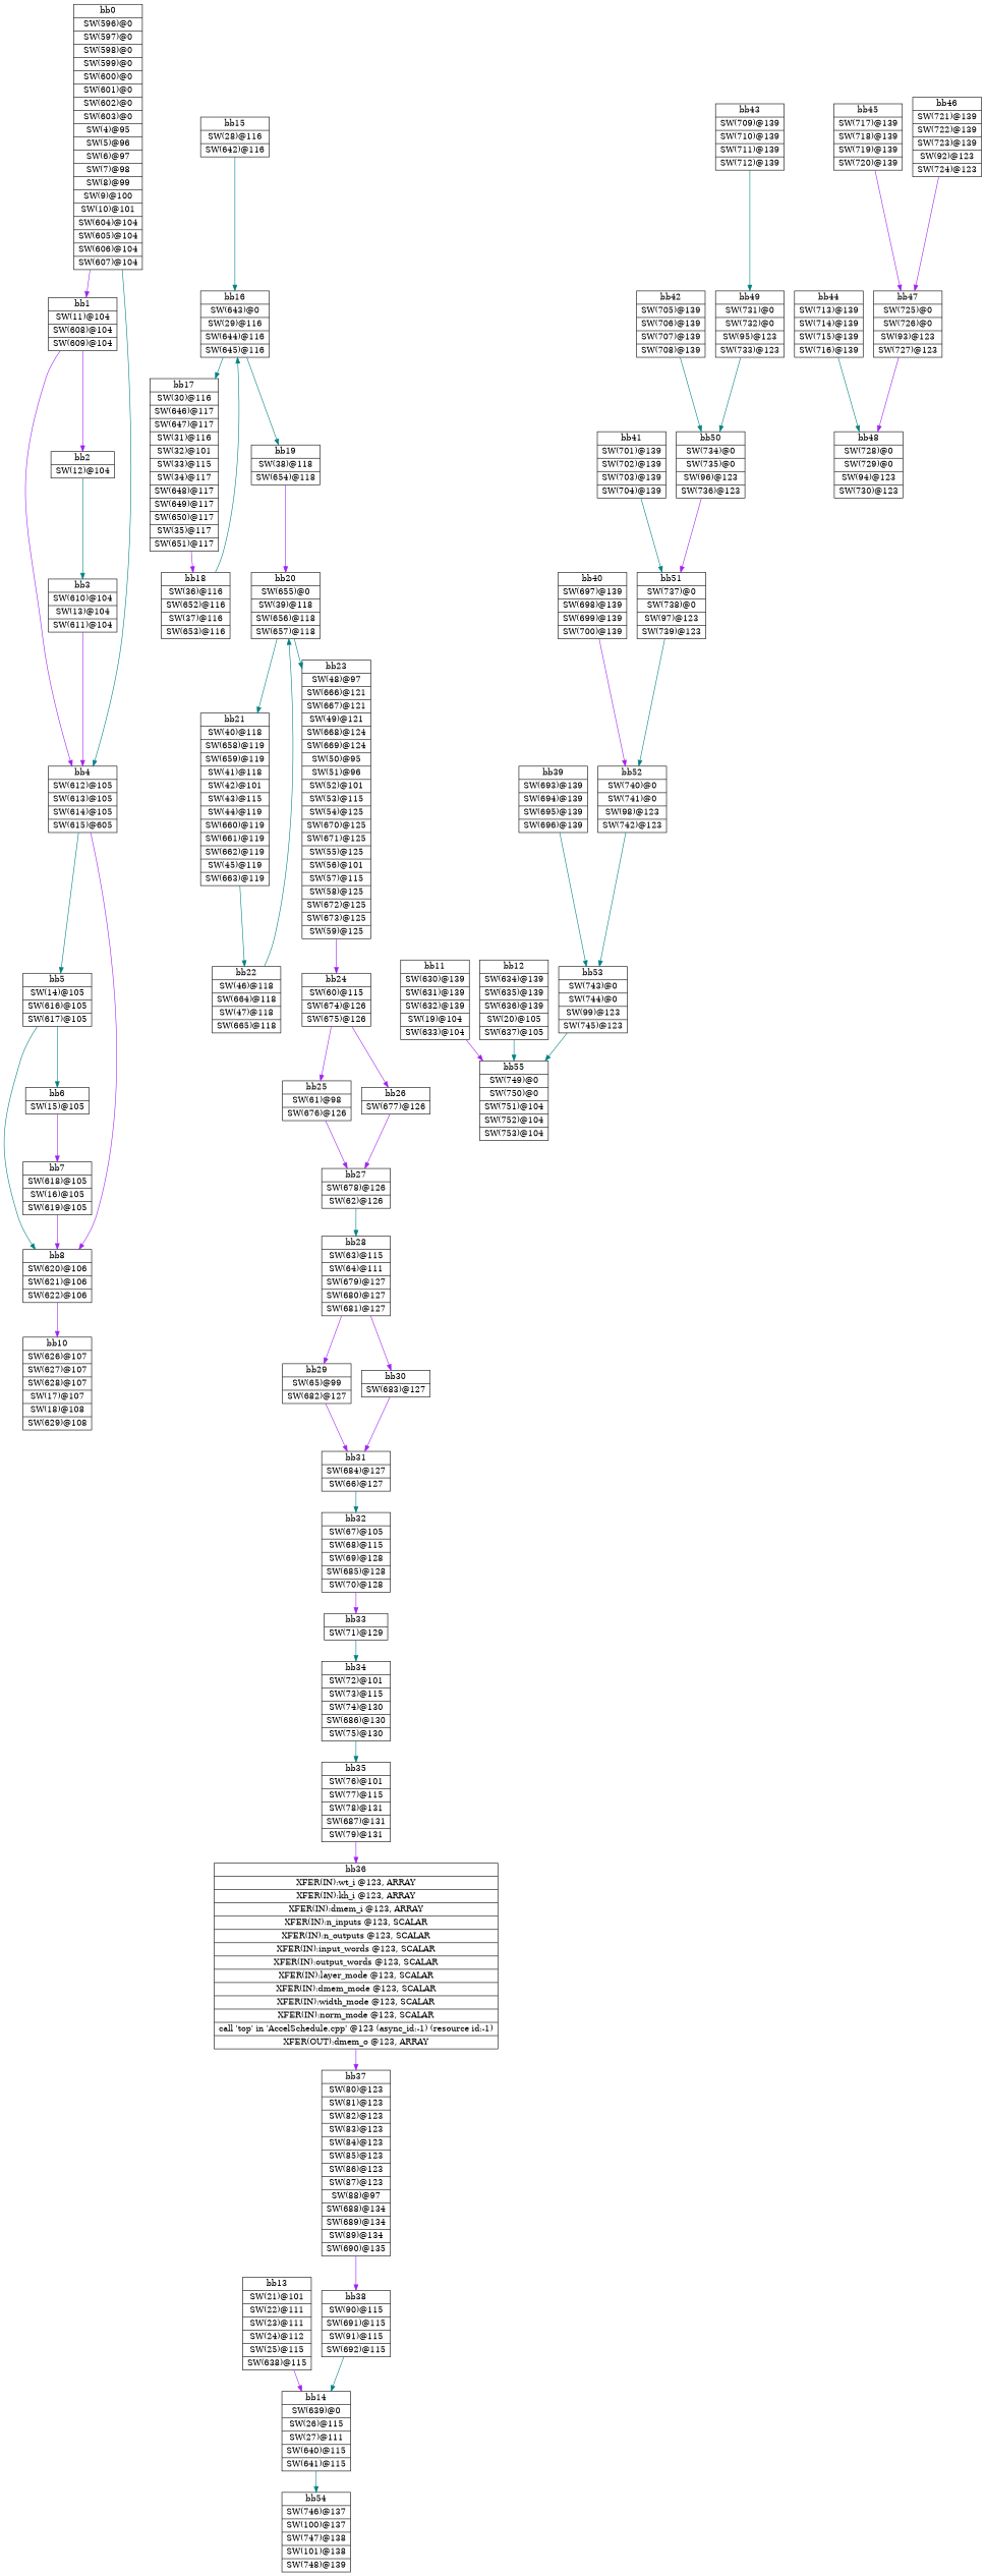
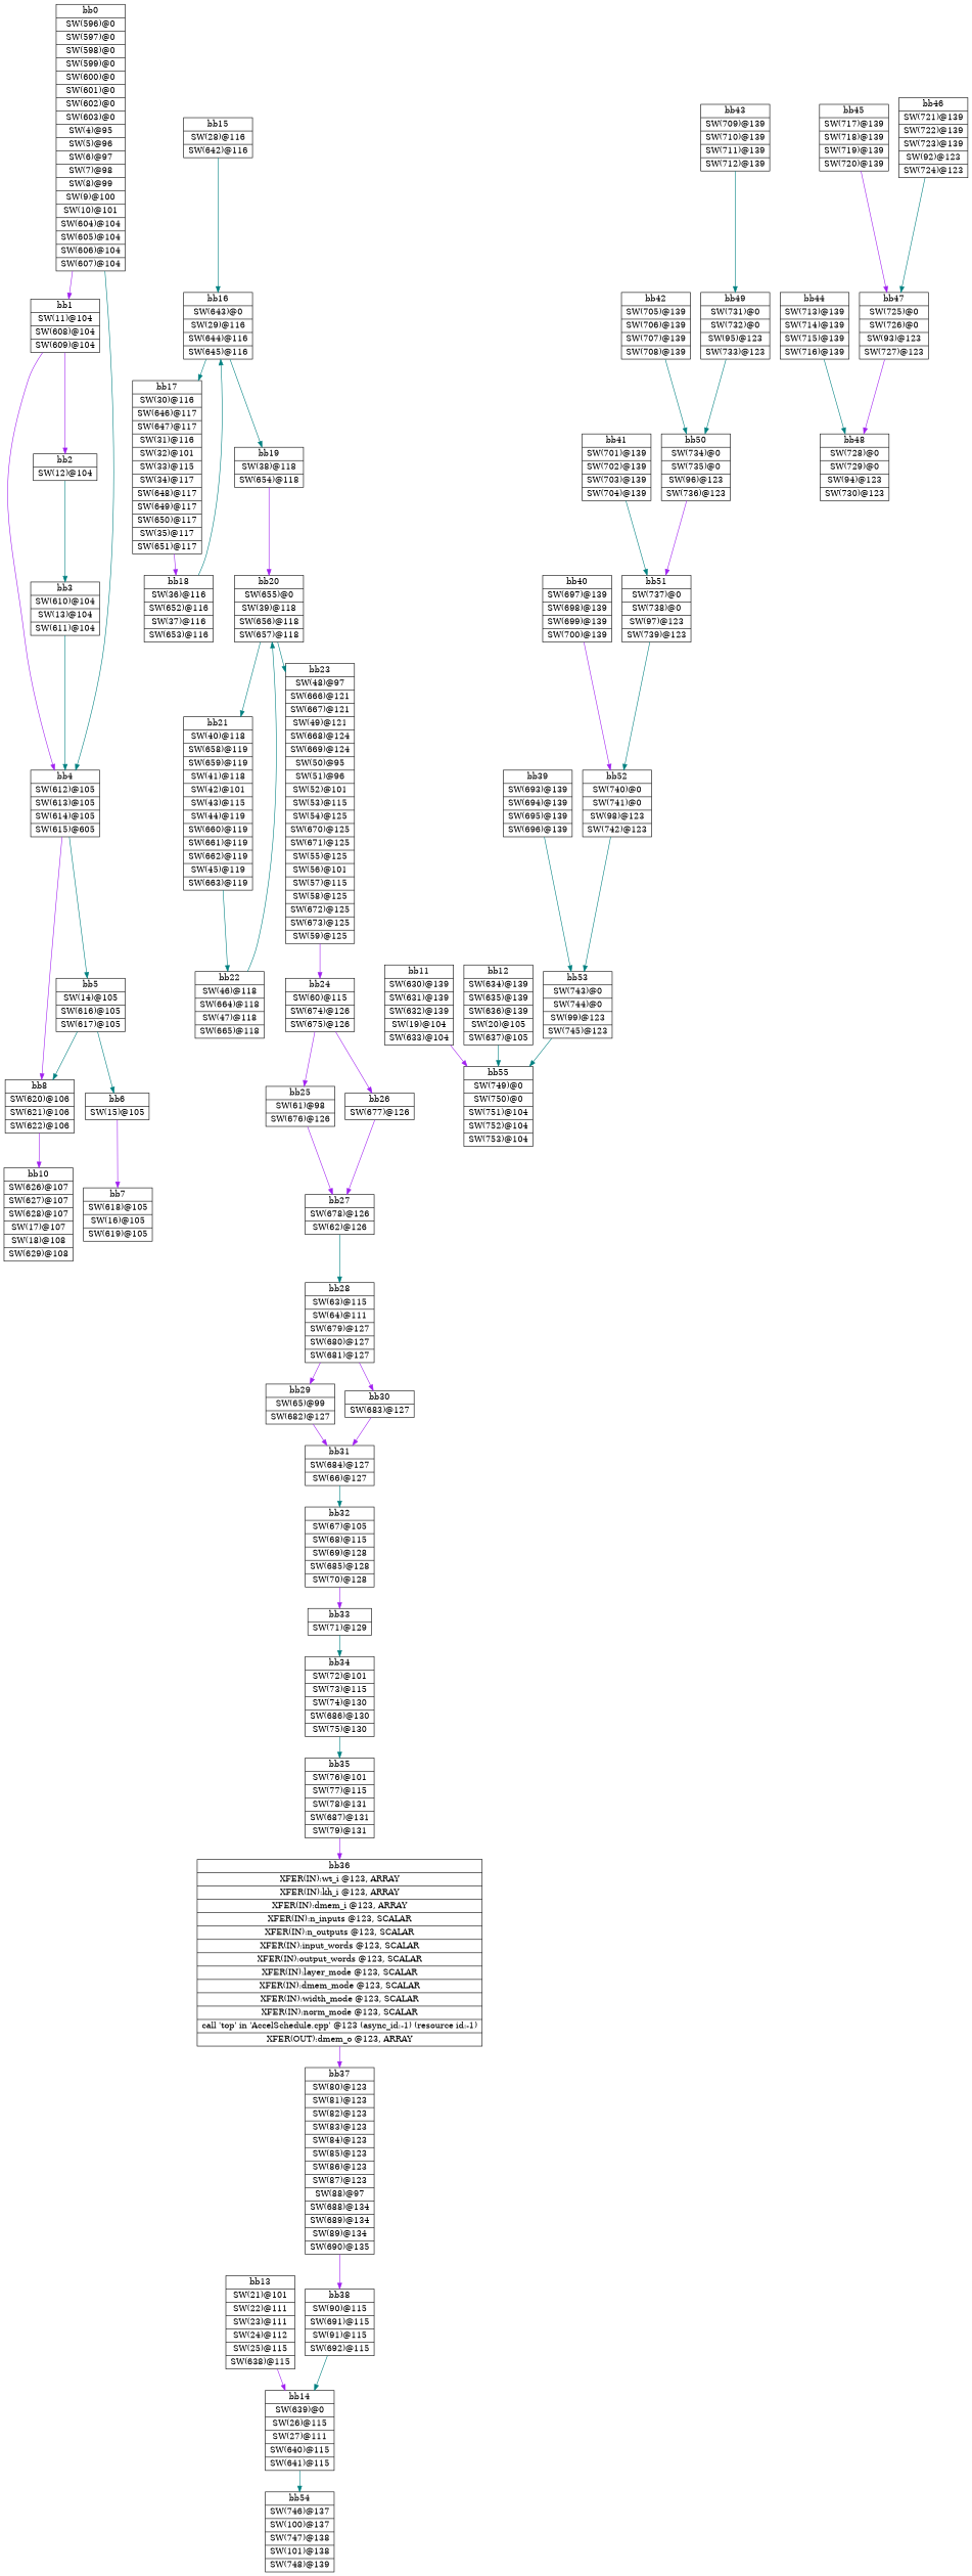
  digraph {
    node [shape=record]
    edge [color=teal]
    n1 [label="{bb0|<x0x5c9cf20>SW(596)@0\n|<x0x5c9d210>SW(597)@0\n|<x0x5c9d360>SW(598)@0\n|<x0x5c9f5a0>SW(599)@0\n|<x0x5c9d420>SW(600)@0\n|<x0x5c9d540>SW(601)@0\n|<x0x5c9d690>SW(602)@0\n|<x0x5c9d820>SW(603)@0\n|<x0x5c14c00>SW(4)@95\n|<x0x5c151c0>SW(5)@96\n|<x0x5c15330>SW(6)@97\n|<x0x5c154c0>SW(7)@98\n|<x0x5c15720>SW(8)@99\n|<x0x5c15960>SW(9)@100\n|<x0x5c15bf0>SW(10)@101\n|<x0x5c9db40>SW(604)@104\n|<x0x5c9dd00>SW(605)@104\n|<x0x5c9df30>SW(606)@104\n|<x0x5c9e210>SW(607)@104\n}"]
    n2 [label="{bb1|<x0x5c15e20>SW(11)@104\n|<x0x5c9e570>SW(608)@104\n|<x0x5c9f420>SW(609)@104\n}"]
    n3 [label="{bb4|<x0x5c9f1a0>SW(612)@105\n|<x0x5c9f7d0>SW(613)@105\n|<x0x5c9f960>SW(614)@105\n|<x0x5c9fb20>SW(615)@605\n}"]
    n4 [label="{bb2|<x0x5c184d0>SW(12)@104\n}"]
    n5 [label="{bb5|<x0x5c18710>SW(14)@105\n|<x0x5c9ff00>SW(616)@105\n|<x0x5ca00c0>SW(617)@105\n}"]
    n6 [label="{bb8|<x0x5ca16d0>SW(620)@106\n|<x0x5ca0a00>SW(621)@106\n|<x0x5ca0ba0>SW(622)@106\n}"]
    n7 [label="{bb3|<x0x5c9eb50>SW(610)@104\n|<x0x5c18670>SW(13)@104\n|<x0x5c9eda0>SW(611)@104\n}"]
    n8 [label="{bb6|<x0x5c187f0>SW(15)@105\n}"]
    n9 [label="{bb10|<x0x5ca1bf0>SW(626)@107\n|<x0x5ca1d90>SW(627)@107\n|<x0x5ca2000>SW(628)@107\n|<x0x5c18be0>SW(17)@107\n|<x0x5c18e80>SW(18)@108\n|<x0x5ca22a0>SW(629)@108\n}"]
    n10 [label="{bb7|<x0x5ca0550>SW(618)@105\n|<x0x5c18980>SW(16)@105\n|<x0x5ca1500>SW(619)@105\n}"]
    n11 [label="{bb13|<x0x5c1a3a0>SW(21)@101\n|<x0x5c1a610>SW(22)@111\n|<x0x5c19580>SW(23)@111\n|<x0x5c197e0>SW(24)@112\n|<x0x5c199d0>SW(25)@115\n|<x0x5ca3400>SW(638)@115\n}"]
    n12 [label="{bb14|<x0x5ca3fd0>SW(639)@0\n|<x0x5c19c30>SW(26)@115\n|<x0x5c19d80>SW(27)@111\n|<x0x5ca4180>SW(640)@115\n|<x0x5ca6430>SW(641)@115\n}"]
    n13 [label="{bb11|<x0x5ca25e0>SW(630)@139\n|<x0x5ca2830>SW(631)@139\n|<x0x5ca29f0>SW(632)@139\n|<x0x5c190a0>SW(19)@104\n|<x0x5ca38e0>SW(633)@104\n}"]
    n14 [label="{bb55|<x0x5cb6240>SW(749)@0\n|<x0x5cb63f0>SW(750)@0\n|<x0x5cb6c80>SW(751)@104\n|<x0x5cb8f40>SW(752)@104\n|<x0x5cb6d70>SW(753)@104\n}"]
    n15 [label="{bb12|<x0x5ca2ab0>SW(634)@139\n|<x0x5ca2ba0>SW(635)@139\n|<x0x5ca2de0>SW(636)@139\n|<x0x5c194e0>SW(20)@105\n|<x0x5ca2fd0>SW(637)@105\n}"]
    n16 [label="{bb54|<x0x5cb5990>SW(746)@137\n|<x0x5c240a0>SW(100)@137\n|<x0x5cb5c80>SW(747)@138\n|<x0x5c244e0>SW(101)@138\n|<x0x5cb5f00>SW(748)@139\n}"]
    n17 [label="{bb15|<x0x5c19f30>SW(28)@116\n|<x0x5ca44a0>SW(642)@116\n}"]
    n18 [label="{bb16|<x0x5ca47b0>SW(643)@0\n|<x0x5c1abf0>SW(29)@116\n|<x0x5ca0670>SW(644)@116\n|<x0x5ca07f0>SW(645)@116\n}"]
    n19 [label="{bb17|<x0x5c1ad40>SW(30)@116\n|<x0x5ca52d0>SW(646)@117\n|<x0x5ca6200>SW(647)@117\n|<x0x5c1d000>SW(31)@116\n|<x0x5c1ae20>SW(32)@101\n|<x0x5c1afb0>SW(33)@115\n|<x0x5c1b220>SW(34)@117\n|<x0x5ca55d0>SW(648)@117\n|<x0x5ca57d0>SW(649)@117\n|<x0x5ca5a20>SW(650)@117\n|<x0x5c1b490>SW(35)@117\n|<x0x5ca5b80>SW(651)@117\n}"]
    n20 [label="{bb19|<x0x5c1baf0>SW(38)@118\n|<x0x5ca6850>SW(654)@118\n}"]
    n21 [label="{bb18|<x0x5c1b5e0>SW(36)@116\n|<x0x5ca5ef0>SW(652)@116\n|<x0x5c1b850>SW(37)@116\n|<x0x5ca66e0>SW(653)@116\n}"]
    n22 [label="{bb20|<x0x5ca6b60>SW(655)@0\n|<x0x5c1bce0>SW(39)@118\n|<x0x5ca6df0>SW(656)@118\n|<x0x5ca6f70>SW(657)@118\n}"]
    n23 [label="{bb21|<x0x5c1cbb0>SW(40)@118\n|<x0x5ca72b0>SW(658)@119\n|<x0x5ca75c0>SW(659)@119\n|<x0x5c1cc50>SW(41)@118\n|<x0x5c1bd80>SW(42)@101\n|<x0x5c1bff0>SW(43)@115\n|<x0x5c1c1b0>SW(44)@119\n|<x0x5ca84c0>SW(660)@119\n|<x0x5ca8730>SW(661)@119\n|<x0x5ca7740>SW(662)@119\n|<x0x5c1c400>SW(45)@119\n|<x0x5ca79e0>SW(663)@119\n}"]
    n24 [label="{bb23|<x0x5c1d3d0>SW(48)@97\n|<x0x5ca8ab0>SW(666)@121\n|<x0x5ca8c50>SW(667)@121\n|<x0x5c1d560>SW(49)@121\n|<x0x5ca8d10>SW(668)@124\n|<x0x5ca8f20>SW(669)@124\n|<x0x5c1d770>SW(50)@95\n|<x0x5c1da10>SW(51)@96\n|<x0x5c1dbd0>SW(52)@101\n|<x0x5c1dda0>SW(53)@115\n|<x0x5c1e010>SW(54)@125\n|<x0x5ca91b0>SW(670)@125\n|<x0x5ca9520>SW(671)@125\n|<x0x5c1e1c0>SW(55)@125\n|<x0x5c1f0f0>SW(56)@101\n|<x0x5c1e300>SW(57)@115\n|<x0x5c1e3a0>SW(58)@125\n|<x0x5ca9760>SW(672)@125\n|<x0x5ca99d0>SW(673)@125\n|<x0x5c1e690>SW(59)@125\n}"]
    n25 [label="{bb22|<x0x5c1c650>SW(46)@118\n|<x0x5ca7d20>SW(664)@118\n|<x0x5c1d280>SW(47)@118\n|<x0x5ca7ef0>SW(665)@118\n}"]
    n26 [label="{bb24|<x0x5c1e890>SW(60)@115\n|<x0x5ca9d40>SW(674)@126\n|<x0x5caac00>SW(675)@126\n}"]
    n27 [label="{bb25|<x0x5c1eb00>SW(61)@98\n|<x0x5caa020>SW(676)@126\n}"]
    n28 [label="{bb26|<x0x5caa300>SW(677)@126\n}"]
    n29 [label="{bb27|<x0x5caa640>SW(678)@126\n|<x0x5c1ed40>SW(62)@126\n}"]
    n30 [label="{bb28|<x0x5c1ede0>SW(63)@115\n|<x0x5c1f550>SW(64)@111\n|<x0x5caaa20>SW(679)@127\n|<x0x5cab160>SW(680)@127\n|<x0x5cad410>SW(681)@127\n}"]
    n31 [label="{bb29|<x0x5c21800>SW(65)@99\n|<x0x5cab4a0>SW(682)@127\n}"]
    n32 [label="{bb30|<x0x5cab7b0>SW(683)@127\n}"]
    n33 [label="{bb31|<x0x5cabb30>SW(684)@127\n|<x0x5c1f680>SW(66)@127\n}"]
    n34 [label="{bb32|<x0x5c1fa00>SW(67)@105\n|<x0x5c1f880>SW(68)@115\n|<x0x5c1fc80>SW(69)@128\n|<x0x5cabf00>SW(685)@128\n|<x0x5c1fed0>SW(70)@128\n}"]
    n35 [label="{bb33|<x0x5c201d0>SW(71)@129\n}"]
    n36 [label="{bb34|<x0x5c20400>SW(72)@101\n|<x0x5c20630>SW(73)@115\n|<x0x5c21540>SW(74)@130\n|<x0x5ca4aa0>SW(686)@130\n|<x0x5c206f0>SW(75)@130\n}"]
    n37 [label="{bb35|<x0x5c20980>SW(76)@101\n|<x0x5c20bb0>SW(77)@115\n|<x0x5c20d90>SW(78)@131\n|<x0x5ca4ee0>SW(687)@131\n|<x0x5c20f20>SW(79)@131\n}"]
    n38 [label="{bb36|<x0x5cb9790>XFER(IN):wt_i @123, ARRAY\n|<x0x5cb9860>XFER(IN):kh_i @123, ARRAY\n|<x0x5cb9980>XFER(IN):dmem_i @123, ARRAY\n|<x0x5cb9bc0>XFER(IN):n_inputs @123, SCALAR\n|<x0x5cb9ce0>XFER(IN):n_outputs @123, SCALAR\n|<x0x5cb9e00>XFER(IN):input_words @123, SCALAR\n|<x0x5cb9f20>XFER(IN):output_words @123, SCALAR\n|<x0x5cba040>XFER(IN):layer_mode @123, SCALAR\n|<x0x5cba160>XFER(IN):dmem_mode @123, SCALAR\n|<x0x5cba280>XFER(IN):width_mode @123, SCALAR\n|<x0x5cba3a0>XFER(IN):norm_mode @123, SCALAR\n|<x0x52cd610>call 'top' in 'AccelSchedule.cpp' @123 (async_id:-1) (resource id:-1)\n|<x0x5cb9aa0>XFER(OUT):dmem_o @123, ARRAY\n}"]
    n39 [label="{bb37|<x0x5c21cb0>SW(80)@123\n|<x0x5c21e00>SW(81)@123\n|<x0x5c22040>SW(82)@123\n|<x0x5c222e0>SW(83)@123\n|<x0x5c22450>SW(84)@123\n|<x0x5c226a0>SW(85)@123\n|<x0x5c22880>SW(86)@123\n|<x0x5c23740>SW(87)@123\n|<x0x5c22940>SW(88)@97\n|<x0x5cad9d0>SW(688)@134\n|<x0x5cadb90>SW(689)@134\n|<x0x5c22ab0>SW(89)@134\n|<x0x5cadc50>SW(690)@135\n}"]
    n40 [label="{bb38|<x0x5c22cc0>SW(90)@115\n|<x0x5cadf50>SW(691)@115\n|<x0x5c22ec0>SW(91)@115\n|<x0x5cae140>SW(692)@115\n}"]
    n41 [label="{bb39|<x0x5cae500>SW(693)@139\n|<x0x5cae690>SW(694)@139\n|<x0x5cae8d0>SW(695)@139\n|<x0x5caeaf0>SW(696)@139\n}"]
    n42 [label="{bb53|<x0x5cb5720>SW(743)@0\n|<x0x5cb6570>SW(744)@0\n|<x0x5c24260>SW(99)@123\n|<x0x5cb6740>SW(745)@123\n}"]
    n43 [label="{bb40|<x0x5cafaf0>SW(697)@139\n|<x0x5caebb0>SW(698)@139\n|<x0x5caed10>SW(699)@139\n|<x0x5caeed0>SW(700)@139\n}"]
    n44 [label="{bb52|<x0x5cb5060>SW(740)@0\n|<x0x5cb51b0>SW(741)@0\n|<x0x5c23e50>SW(98)@123\n|<x0x5cb5380>SW(742)@123\n}"]
    n45 [label="{bb41|<x0x5caf210>SW(701)@139\n|<x0x5caf3d0>SW(702)@139\n|<x0x5caf610>SW(703)@139\n|<x0x5caff80>SW(704)@139\n}"]
    n46 [label="{bb51|<x0x5cb49a0>SW(737)@0\n|<x0x5cb4af0>SW(738)@0\n|<x0x5c25fc0>SW(97)@123\n|<x0x5cb4cc0>SW(739)@123\n}"]
    n47 [label="{bb42|<x0x5cb0290>SW(705)@139\n|<x0x5cb0450>SW(706)@139\n|<x0x5cb0690>SW(707)@139\n|<x0x5cb08f0>SW(708)@139\n}"]
    n48 [label="{bb50|<x0x5cb4630>SW(734)@0\n|<x0x5cb4760>SW(735)@0\n|<x0x5c23d00>SW(96)@123\n|<x0x5cb69d0>SW(736)@123\n}"]
    n49 [label="{bb43|<x0x5cb0be0>SW(709)@139\n|<x0x5cb0e30>SW(710)@139\n|<x0x5cb0ff0>SW(711)@139\n|<x0x5cb1eb0>SW(712)@139\n}"]
    n50 [label="{bb49|<x0x5cb3760>SW(731)@0\n|<x0x5cb3820>SW(732)@0\n|<x0x5c23b50>SW(95)@123\n|<x0x5cb39a0>SW(733)@123\n}"]
    n51 [label="{bb44|<x0x5cb1370>SW(713)@139\n|<x0x5cb1530>SW(714)@139\n|<x0x5cb1770>SW(715)@139\n|<x0x5cb1930>SW(716)@139\n}"]
    n52 [label="{bb48|<x0x5cb3120>SW(728)@0\n|<x0x5cb3250>SW(729)@0\n|<x0x5c23370>SW(94)@123\n|<x0x5cb3420>SW(730)@123\n}"]
    n53 [label="{bb45|<x0x5cb1c70>SW(717)@139\n|<x0x5cb2110>SW(718)@139\n|<x0x5cb43c0>SW(719)@139\n|<x0x5cb2200>SW(720)@139\n}"]
    n54 [label="{bb47|<x0x5cb2f10>SW(725)@0\n|<x0x5cb3060>SW(726)@0\n|<x0x5c234c0>SW(93)@123\n|<x0x5cb3ee0>SW(727)@123\n}"]
    n55 [label="{bb46|<x0x5cb2510>SW(721)@139\n|<x0x5cb27a0>SW(722)@139\n|<x0x5cb2960>SW(723)@139\n|<x0x5c230e0>SW(92)@123\n|<x0x5cb2b50>SW(724)@123\n}"]
    n1 -> n2 [color=purple]
    n1 -> n3
    n2 -> n3 [color=purple]
    n2 -> n4 [color=purple]
    n3 -> n5
    n3 -> n6 [color=purple]
    n4 -> n7
    n5 -> n6
    n5 -> n8
    n6 -> n9 [color=purple]
-   n7 -> n3 [color=purple]
+   n7 -> n3
    n8 -> n10 [color=purple]
-   n10 -> n6 [color=purple]
    n11 -> n12 [color=purple]
    n12 -> n16
    n13 -> n14 [color=purple]
    n15 -> n14
    n17 -> n18
    n18 -> n19
    n18 -> n20
    n19 -> n21 [color=purple]
    n20 -> n22 [color=purple]
    n21 -> n18
    n22 -> n23
    n22 -> n24
    n23 -> n25
    n24 -> n26 [color=purple]
    n25 -> n22
    n26 -> n27 [color=purple]
    n26 -> n28 [color=purple]
    n27 -> n29 [color=purple]
    n28 -> n29 [color=purple]
    n29 -> n30
    n30 -> n31 [color=purple]
    n30 -> n32 [color=purple]
    n31 -> n33 [color=purple]
    n32 -> n33 [color=purple]
    n33 -> n34
    n34 -> n35 [color=purple]
    n35 -> n36
    n36 -> n37
    n37 -> n38 [color=purple]
    n38 -> n39 [color=purple]
    n39 -> n40 [color=purple]
    n40 -> n12
    n41 -> n42
    n42 -> n14
    n43 -> n44 [color=purple]
    n44 -> n42
    n45 -> n46
    n46 -> n44
    n47 -> n48
    n48 -> n46 [color=purple]
    n49 -> n50
    n50 -> n48
    n51 -> n52
    n53 -> n54 [color=purple]
    n54 -> n52 [color=purple]
-   n55 -> n54 [color=purple]
+   n55 -> n54
  }
